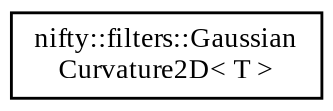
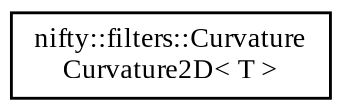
  digraph {
    rankdir=LR
    fontname="Liberation Serif"
-   n1 [color=black fillcolor=white fontname="Liberation Serif" fontsize=10 height=0.2 label="nifty::filters::Gaussian\lCurvature2D\< T \>" shape=record style=filled width=0.4]
+   n1 [color=black fillcolor=white fontname="Liberation Serif" fontsize=10 height=0.2 label="nifty::filters::Curvature\lCurvature2D\< T \>" shape=record style=filled width=0.4]
  }
